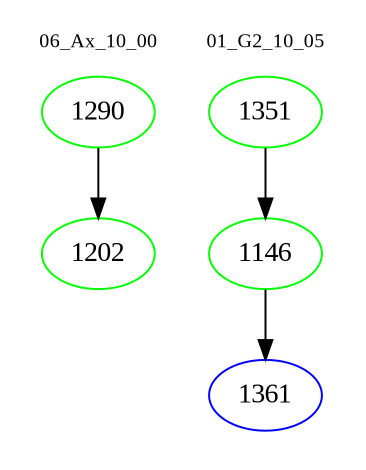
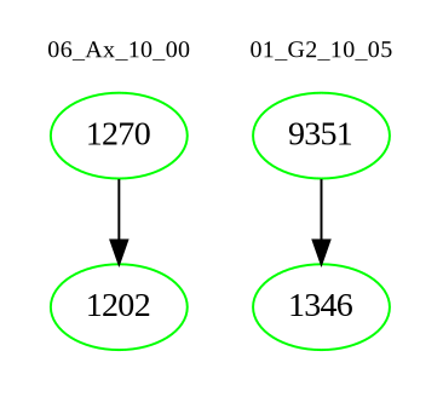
  digraph {
    fontname="Liberation Serif"
    node [color=green fontname="Liberation Serif"]
    edge [color=black fontname="Liberation Serif"]
-   n1 [label=1290]
+   n1 [label=1270]
    n2 [label=1202]
-   n3 [label=1351]
-   n4 [label=1146]
-   n5 [color=blue label=1361]
+   n3 [label=9351]
+   n4 [label=1346]
    subgraph cluster_1 {
      color=white
      fontsize=10
      label="06_Ax_10_00"
      n1
      n2
    }
    subgraph cluster_2 {
      color=white
      fontsize=10
      label="01_G2_10_05"
      n3
      n4
-     n5
    }
    n1 -> n2
    n3 -> n4
-   n4 -> n5
  }
